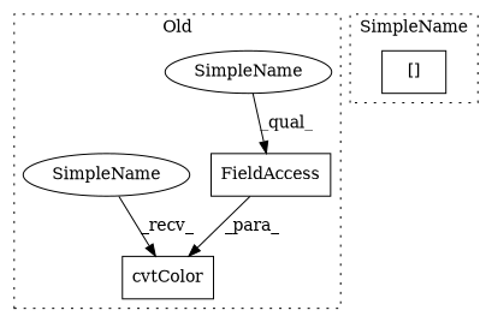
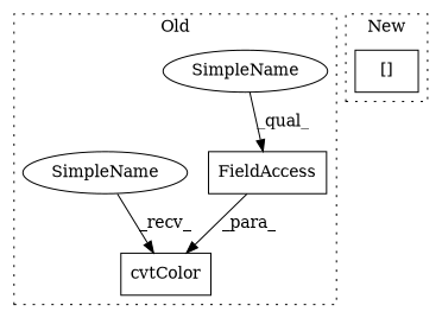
  digraph {
    node [a=42 l=3 s=5188 shape=box]
    n1 [a=32 l="9,1" label=cvtColor s="5173,5206"]
    n2 [a=22 l=18 label=FieldAccess]
    n3 [label=SimpleName shape=ellipse]
    n4 [label=SimpleName s=5169 shape=ellipse]
    n5 [a=2 l="18,1" label="[]" s="5380,5399"]
    subgraph cluster_1 {
      label=Old
      style=dotted
      n1
      n2
      n3
      n4
    }
    subgraph cluster_2 {
-     label=SimpleName
+     label=New
      style=dotted
      n5
    }
    n2 -> n1 [label=_para_]
    n3 -> n2 [label=_qual_]
    n4 -> n1 [label=_recv_]
  }
